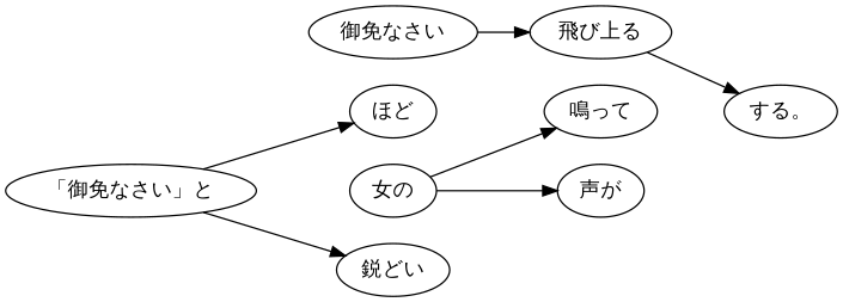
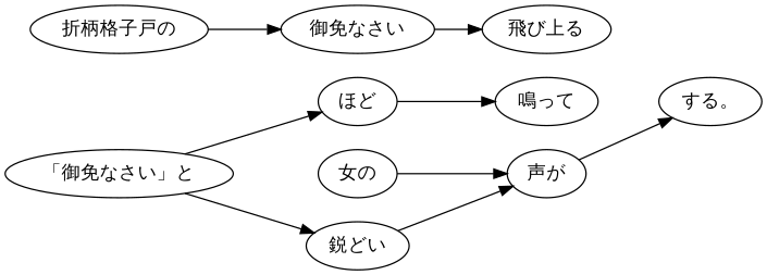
  digraph {
    fontname=Oswald
    rankdir=LR
    node [fontname=Oswald]
    edge [fontname=Oswald]
+   n1 [label="折柄格子戸の"]
    n2 [label="御免なさい"]
    n3 [label="飛び上る"]
    n4 [label="ほど"]
    n5 [label="鳴って"]
    n6 [label="鋭どい"]
    n7 [label="声が"]
    n8 [label="「御免なさい」と"]
    n9 [label="する。"]
    n10 [label="女の"]
+   n1 -> n2
    n2 -> n3
-   n10 -> n5
-   n3 -> n9
+   n4 -> n5
+   n6 -> n7
+   n7 -> n9
    n8 -> n4
    n8 -> n6
    n10 -> n7
  }
